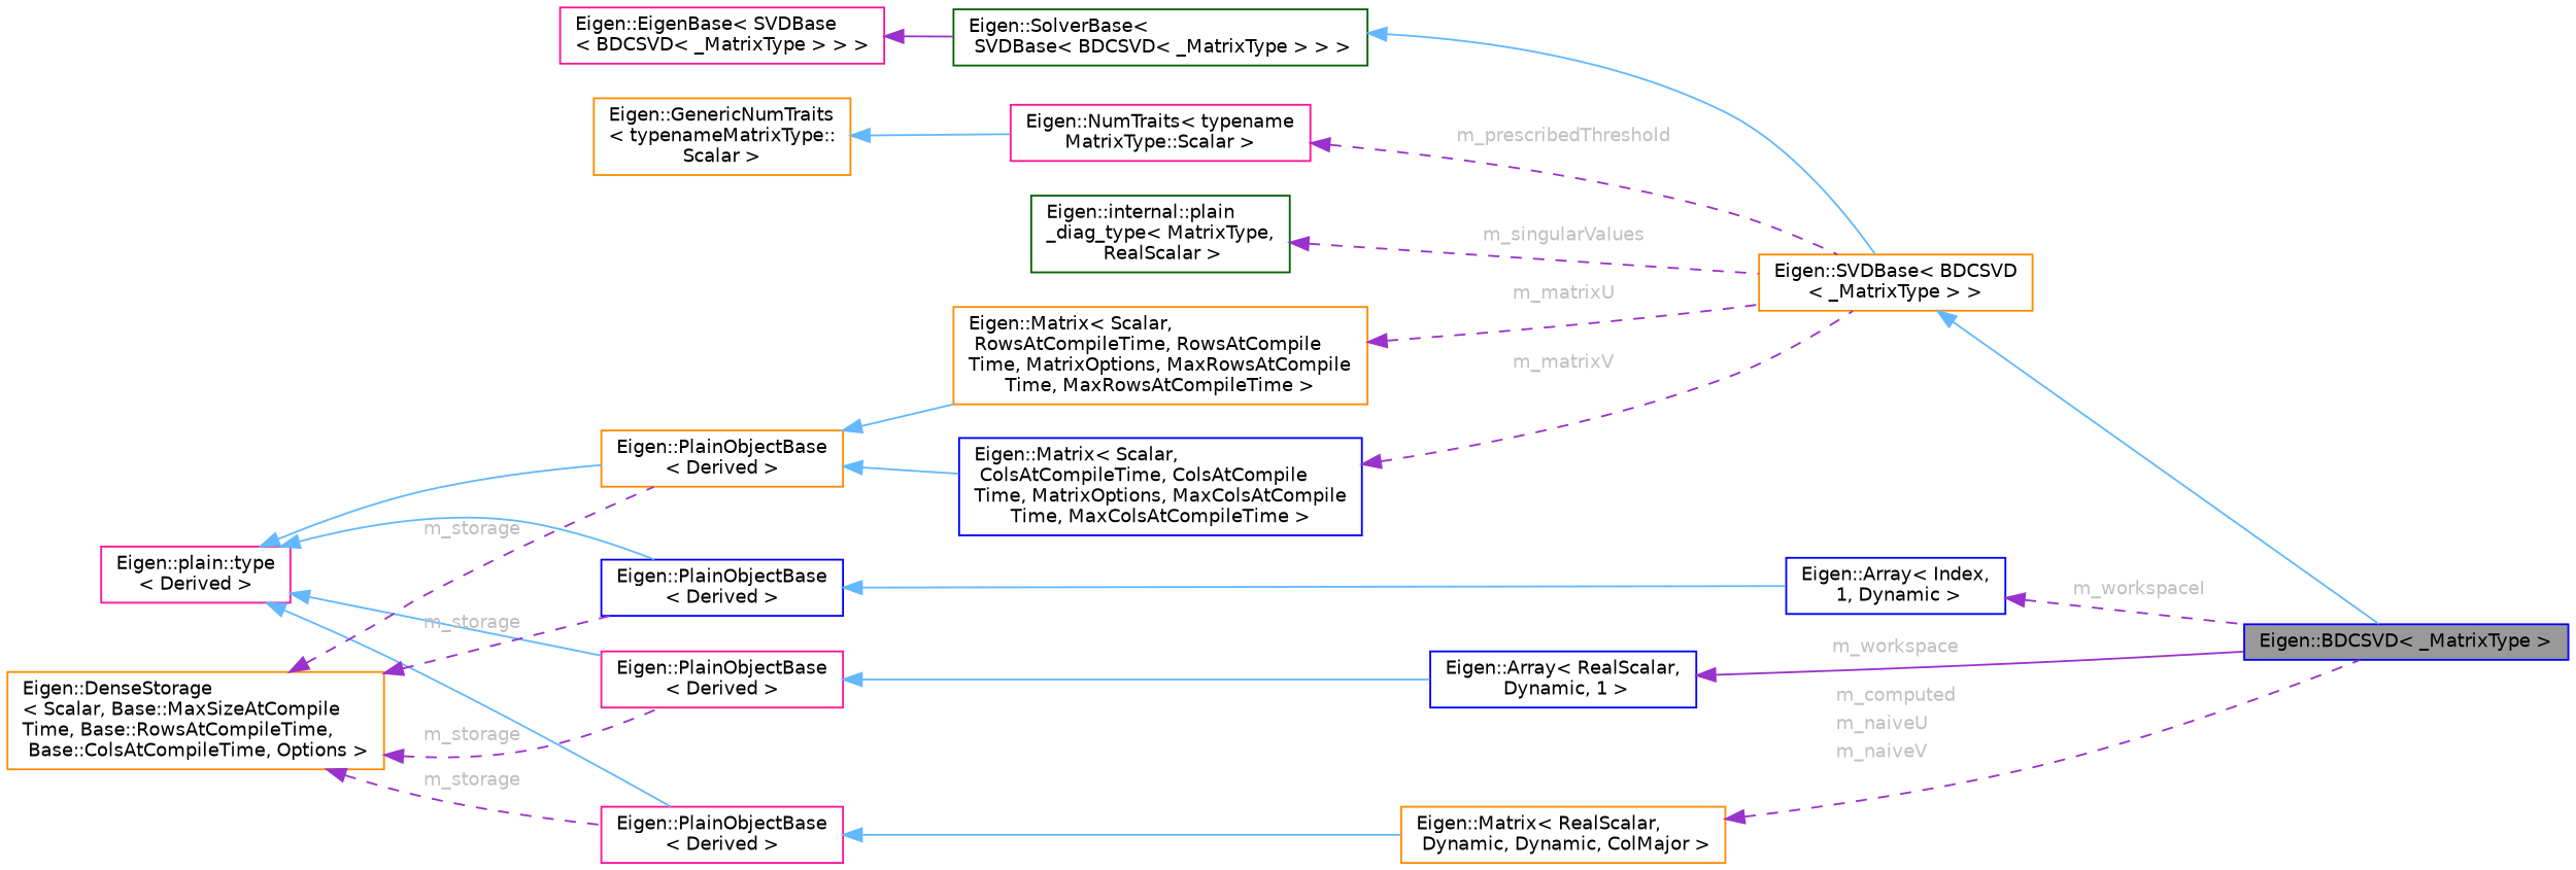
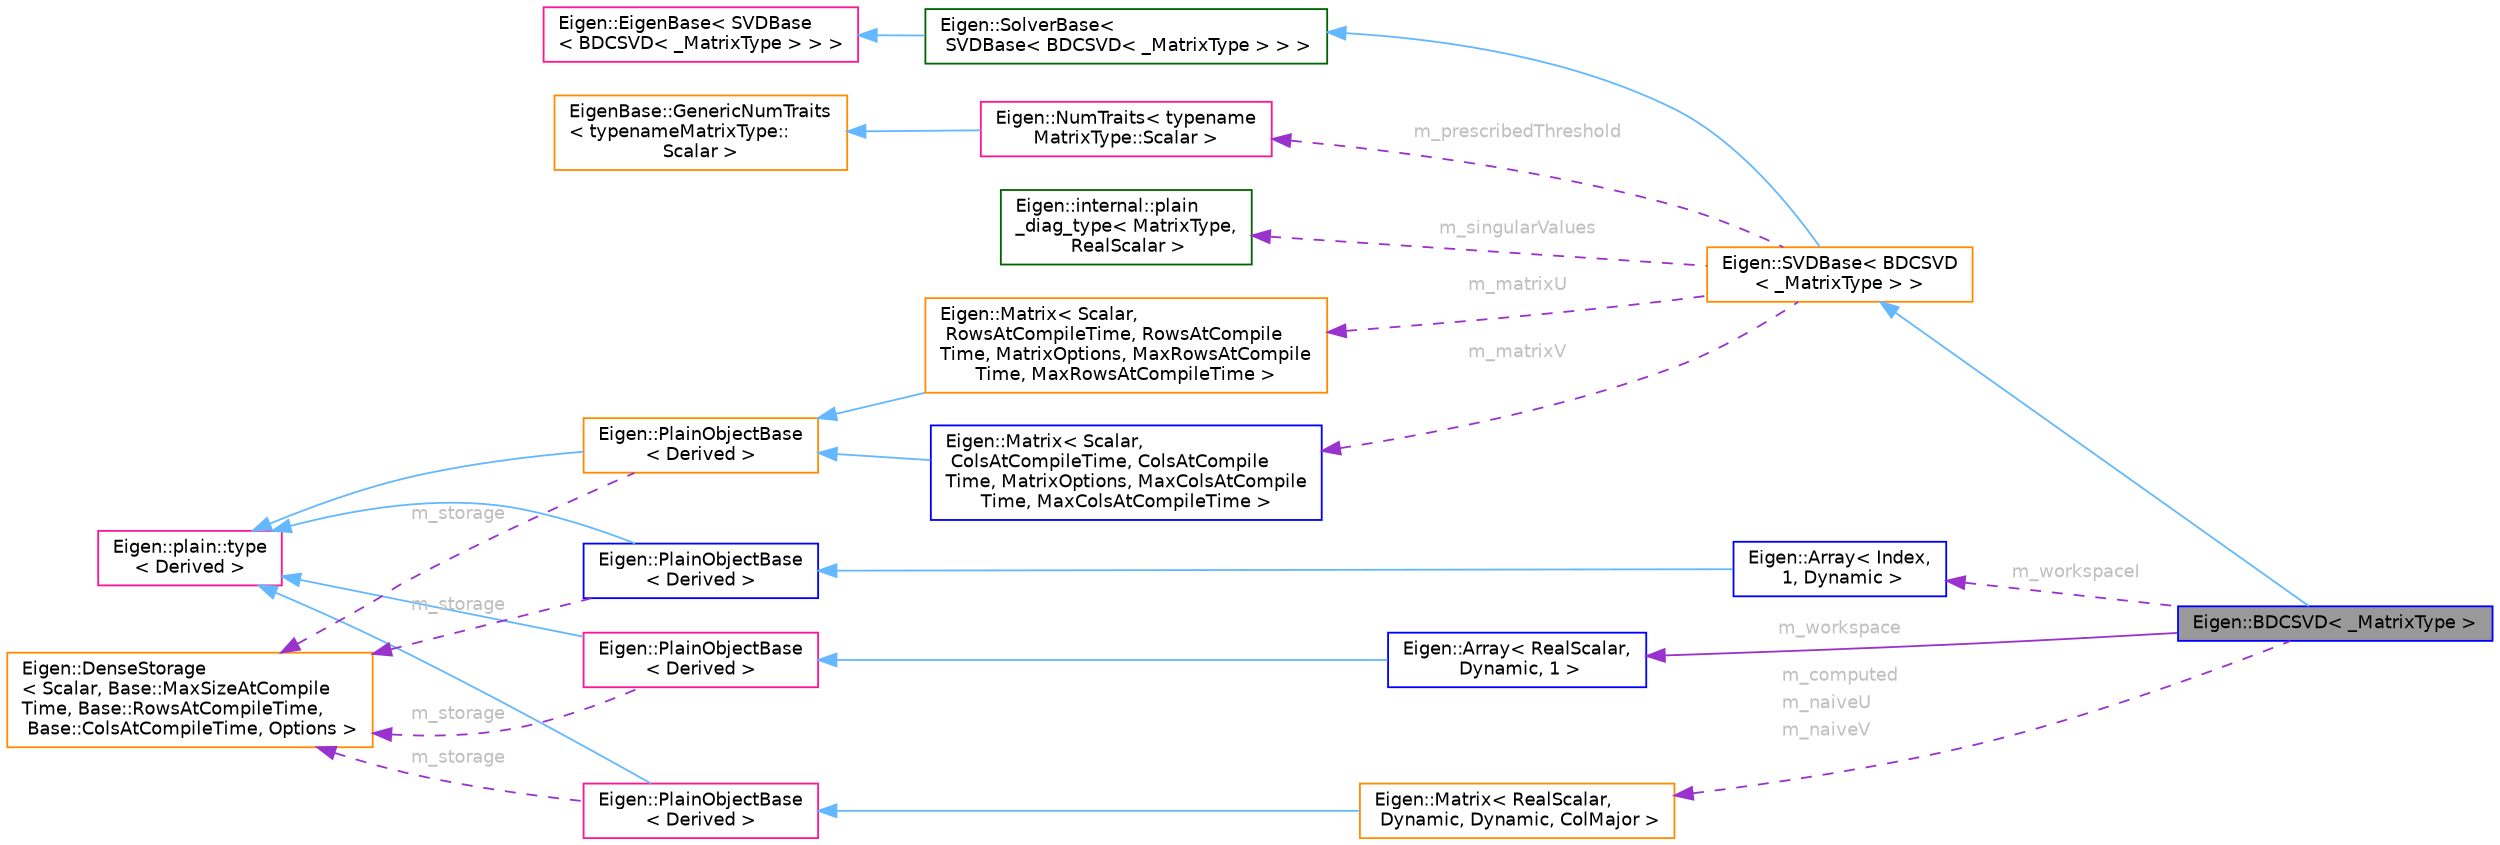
  digraph {
    rankdir=LR
    node [color=darkorange fillcolor=white fontname=Helvetica fontsize=10 shape=box style=filled]
    edge [color=steelblue1 dir=back fontname=Helvetica fontsize=10 labelfontname=Helvetica labelfontsize=10 style=solid]
    n1 [color=blue fillcolor=grey60 fontcolor=black height=0.2 label="Eigen::BDCSVD\< _MatrixType \>" width=0.4]
    n2 [height=0.2 label="Eigen::SVDBase\< BDCSVD\l\< _MatrixType \> \>" width=0.4]
    n3 [color=darkgreen height=0.2 label="Eigen::SolverBase\<\l SVDBase\< BDCSVD\< _MatrixType \> \> \>" width=0.4]
    n4 [color=deeppink height=0.2 label="Eigen::EigenBase\< SVDBase\l\< BDCSVD\< _MatrixType \> \> \>" width=0.4]
    n5 [height=0.2 label="Eigen::Matrix\< Scalar,\l RowsAtCompileTime, RowsAtCompile\lTime, MatrixOptions, MaxRowsAtCompile\lTime, MaxRowsAtCompileTime \>" width=0.4]
    n6 [height=0.2 label="Eigen::PlainObjectBase\l\< Derived \>" width=0.4]
    n7 [color=blue height=0.2 label="Eigen::Matrix\< Scalar,\l ColsAtCompileTime, ColsAtCompile\lTime, MatrixOptions, MaxColsAtCompile\lTime, MaxColsAtCompileTime \>" width=0.4]
    n8 [color=deeppink height=0.2 label="Eigen::plain::type\l\< Derived \>" width=0.4]
    n9 [color=deeppink height=0.2 label="Eigen::PlainObjectBase\l\< Derived \>" width=0.4]
    n10 [color=deeppink height=0.2 label="Eigen::PlainObjectBase\l\< Derived \>" width=0.4]
    n11 [color=blue height=0.2 label="Eigen::PlainObjectBase\l\< Derived \>" width=0.4]
    n12 [height=0.2 label="Eigen::Matrix\< RealScalar,\l Dynamic, Dynamic, ColMajor \>" width=0.4]
    n13 [color=blue height=0.2 label="Eigen::Array\< RealScalar,\l Dynamic, 1 \>" width=0.4]
    n14 [color=blue height=0.2 label="Eigen::Array\< Index,\l 1, Dynamic \>" width=0.4]
    n15 [height=0.2 label="Eigen::DenseStorage\l\< Scalar, Base::MaxSizeAtCompile\lTime, Base::RowsAtCompileTime,\l Base::ColsAtCompileTime, Options \>" width=0.4]
    n16 [color=darkgreen height=0.2 label="Eigen::internal::plain\l_diag_type\< MatrixType,\l RealScalar \>" width=0.4]
    n17 [color=deeppink height=0.2 label="Eigen::NumTraits\< typename\lMatrixType::Scalar \>" width=0.4]
-   n18 [height=0.2 label="Eigen::GenericNumTraits\l\< typenameMatrixType::\lScalar \>" width=0.4]
+   n18 [height=0.2 label="EigenBase::GenericNumTraits\l\< typenameMatrixType::\lScalar \>" width=0.4]
    n2 -> n1
    n3 -> n2
-   n4 -> n3 [color=darkorchid3]
+   n4 -> n3
    n5 -> n2 [color=darkorchid3 fontcolor=grey label=<<TABLE CELLBORDER="0" BORDER="0"><TR><TD VALIGN="top" ALIGN="LEFT" CELLPADDING="1" CELLSPACING="0">m_matrixU</TD></TR> </TABLE>> style=dashed]
    n6 -> n5
    n6 -> n7
    n7 -> n2 [color=darkorchid3 fontcolor=grey label=<<TABLE CELLBORDER="0" BORDER="0"><TR><TD VALIGN="top" ALIGN="LEFT" CELLPADDING="1" CELLSPACING="0">m_matrixV</TD></TR> </TABLE>> style=dashed]
    n8 -> n6
    n8 -> n9
    n8 -> n10
    n8 -> n11
    n9 -> n12
    n10 -> n13
    n11 -> n14
    n12 -> n1 [color=darkorchid3 fontcolor=grey label=<<TABLE CELLBORDER="0" BORDER="0"><TR><TD VALIGN="top" ALIGN="LEFT" CELLPADDING="1" CELLSPACING="0">m_computed</TD></TR> <TR><TD VALIGN="top" ALIGN="LEFT" CELLPADDING="1" CELLSPACING="0">m_naiveU</TD></TR> <TR><TD VALIGN="top" ALIGN="LEFT" CELLPADDING="1" CELLSPACING="0">m_naiveV</TD></TR> </TABLE>> style=dashed]
    n13 -> n1 [color=darkorchid3 fontcolor=grey label=<<TABLE CELLBORDER="0" BORDER="0"><TR><TD VALIGN="top" ALIGN="LEFT" CELLPADDING="1" CELLSPACING="0">m_workspace</TD></TR> </TABLE>>]
    n14 -> n1 [color=darkorchid3 fontcolor=grey label=<<TABLE CELLBORDER="0" BORDER="0"><TR><TD VALIGN="top" ALIGN="LEFT" CELLPADDING="1" CELLSPACING="0">m_workspaceI</TD></TR> </TABLE>> style=dashed]
    n15 -> n6 [color=darkorchid3 fontcolor=grey label=<<TABLE CELLBORDER="0" BORDER="0"><TR><TD VALIGN="top" ALIGN="LEFT" CELLPADDING="1" CELLSPACING="0">m_storage</TD></TR> </TABLE>> style=dashed]
    n15 -> n9 [color=darkorchid3 fontcolor=grey label=<<TABLE CELLBORDER="0" BORDER="0"><TR><TD VALIGN="top" ALIGN="LEFT" CELLPADDING="1" CELLSPACING="0">m_storage</TD></TR> </TABLE>> style=dashed]
    n15 -> n10 [color=darkorchid3 fontcolor=grey label=<<TABLE CELLBORDER="0" BORDER="0"><TR><TD VALIGN="top" ALIGN="LEFT" CELLPADDING="1" CELLSPACING="0">m_storage</TD></TR> </TABLE>> style=dashed]
    n15 -> n11 [color=darkorchid3 fontcolor=grey label=<<TABLE CELLBORDER="0" BORDER="0"><TR><TD VALIGN="top" ALIGN="LEFT" CELLPADDING="1" CELLSPACING="0">m_storage</TD></TR> </TABLE>> style=dashed]
    n16 -> n2 [color=darkorchid3 fontcolor=grey label=<<TABLE CELLBORDER="0" BORDER="0"><TR><TD VALIGN="top" ALIGN="LEFT" CELLPADDING="1" CELLSPACING="0">m_singularValues</TD></TR> </TABLE>> style=dashed]
    n17 -> n2 [color=darkorchid3 fontcolor=grey label=<<TABLE CELLBORDER="0" BORDER="0"><TR><TD VALIGN="top" ALIGN="LEFT" CELLPADDING="1" CELLSPACING="0">m_prescribedThreshold</TD></TR> </TABLE>> style=dashed]
    n18 -> n17
  }
